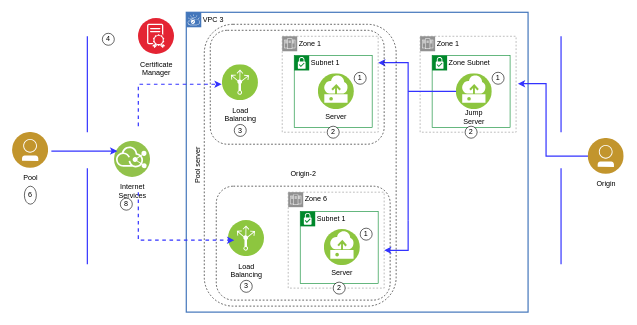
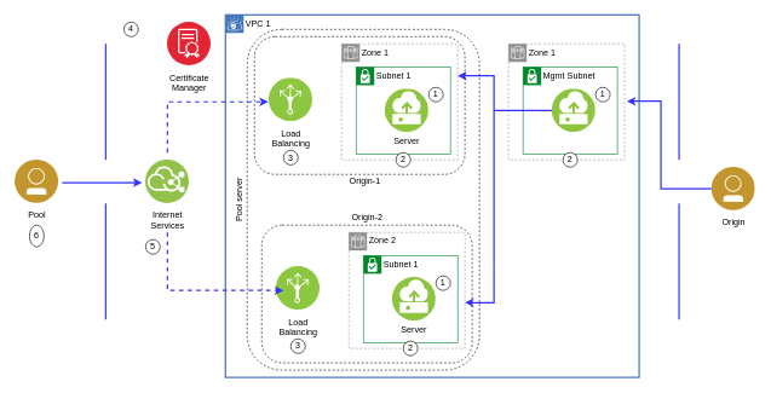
  <mxCell id="0" />
  <mxCell id="1" parent="0" />
  <mxCell id="2" value="" style="group" vertex="1" connectable="0" parent="1"><mxGeometry x="20" y="20" width="1020" height="500" as="geometry" /></mxCell>
  <mxCell id="3" value="" style="rounded=1;whiteSpace=wrap;html=1;shadow=0;dashed=1;sketch=0;strokeWidth=1;fillColor=none;" vertex="1" parent="2"><mxGeometry x="340" y="290" width="290" height="190" as="geometry" /></mxCell>
- <mxCell id="4" value="VPC 3" style="shape=mxgraph.ibm.box;prType=vpc;fontStyle=0;verticalAlign=top;align=left;spacingLeft=32;spacingTop=4;fillColor=none;rounded=0;whiteSpace=wrap;html=1;strokeColor=#4376BB;strokeWidth=2;dashed=0;container=1;spacing=-4;collapsible=0;expand=0;recursiveResize=0;shadow=0;sketch=0;" vertex="1" parent="2"><mxGeometry x="290" width="570" height="500" as="geometry" /></mxCell>
+ <mxCell id="4" value="VPC 1" style="shape=mxgraph.ibm.box;prType=vpc;fontStyle=0;verticalAlign=top;align=left;spacingLeft=32;spacingTop=4;fillColor=none;rounded=0;whiteSpace=wrap;html=1;strokeColor=#4376BB;strokeWidth=2;dashed=0;container=1;spacing=-4;collapsible=0;expand=0;recursiveResize=0;shadow=0;sketch=0;" vertex="1" parent="2"><mxGeometry x="290" width="570" height="500" as="geometry" /></mxCell>
  <mxCell id="5" value="" style="group" vertex="1" connectable="0" parent="4"><mxGeometry x="370" y="44" width="40" height="353" as="geometry" /></mxCell>
  <mxCell id="6" value="" style="edgeStyle=elbowEdgeStyle;rounded=0;elbow=horizontal;html=1;labelBackgroundColor=#ffffff;endArrow=classic;endFill=1;endSize=6;jettySize=auto;orthogonalLoop=1;strokeWidth=2;fontSize=14;strokeColor=#3333FF;" edge="1" parent="5"><mxGeometry width="60" height="60" relative="1" as="geometry"><mxPoint y="303" as="sourcePoint" /><mxPoint x="-50" y="40" as="targetPoint" /><Array as="points"><mxPoint /></Array></mxGeometry></mxCell>
  <mxCell id="7" value="" style="edgeStyle=elbowEdgeStyle;rounded=0;elbow=vertical;html=1;labelBackgroundColor=#ffffff;endArrow=classic;endFill=1;endSize=6;jettySize=auto;orthogonalLoop=1;strokeWidth=2;fontSize=14;strokeColor=#3333FF;" edge="1" parent="5"><mxGeometry width="60" height="60" relative="1" as="geometry"><mxPoint y="303" as="sourcePoint" /><mxPoint x="-40" y="353" as="targetPoint" /><Array as="points"><mxPoint x="40" y="353" /></Array></mxGeometry></mxCell>
  <mxCell id="8" value="" style="group" vertex="1" connectable="0" parent="4"><mxGeometry x="390" y="40" width="160" height="170" as="geometry" /></mxCell>
  <mxCell id="9" value="Zone 1" style="shape=mxgraph.ibm.box;prType=zone;fontStyle=0;verticalAlign=top;align=left;spacingLeft=32;spacingTop=4;rounded=0;whiteSpace=wrap;html=1;strokeColor=#919191;strokeWidth=1;dashed=1;container=1;spacing=-4;collapsible=0;expand=0;recursiveResize=0;shadow=0;sketch=0;fillColor=none;" vertex="1" parent="8"><mxGeometry width="160" height="160" as="geometry" /></mxCell>
- <mxCell id="10" value="Zone Subnet" style="shape=mxgraph.ibm.box;prType=subnet;fontStyle=0;verticalAlign=top;align=left;spacingLeft=32;spacingTop=4;rounded=0;whiteSpace=wrap;html=1;strokeColor=#00882B;strokeWidth=1;dashed=0;container=1;spacing=-4;collapsible=0;expand=0;recursiveResize=0;shadow=0;sketch=0;fillColor=none;" vertex="1" parent="8"><mxGeometry x="20" y="32" width="130" height="120" as="geometry" /></mxCell>
+ <mxCell id="10" value="Mgmt Subnet" style="shape=mxgraph.ibm.box;prType=subnet;fontStyle=0;verticalAlign=top;align=left;spacingLeft=32;spacingTop=4;rounded=0;whiteSpace=wrap;html=1;strokeColor=#00882B;strokeWidth=1;dashed=0;container=1;spacing=-4;collapsible=0;expand=0;recursiveResize=0;shadow=0;sketch=0;fillColor=none;" vertex="1" parent="8"><mxGeometry x="20" y="32" width="130" height="120" as="geometry" /></mxCell>
  <mxCell id="11" value="" style="aspect=fixed;perimeter=ellipsePerimeter;html=1;align=center;shadow=0;dashed=0;fontColor=#4277BB;labelBackgroundColor=#ffffff;fontSize=12;spacingTop=3;image;image=img/lib/ibm/vpc/Instance.svg;fillColor=none;" vertex="1" parent="10"><mxGeometry x="40" y="30" width="60" height="60" as="geometry" /></mxCell>
- <mxCell id="12" value="Jump Server" style="text;html=1;strokeColor=none;fillColor=none;align=center;verticalAlign=middle;whiteSpace=wrap;rounded=0;shadow=0;sketch=0;" vertex="1" parent="10"><mxGeometry x="50" y="93" width="40" height="20" as="geometry" /></mxCell>
  <mxCell id="13" value="1" style="strokeWidth=1;html=1;shape=mxgraph.flowchart.start_2;whiteSpace=wrap;shadow=0;sketch=0;fillColor=none;" vertex="1" parent="10"><mxGeometry x="100" y="28" width="20" height="20" as="geometry" /></mxCell>
  <mxCell id="14" value="" style="line;strokeWidth=2;html=1;shadow=0;sketch=0;fillColor=none;strokeColor=#3333FF;" vertex="1" parent="10"><mxGeometry x="-40" y="55" width="80" height="10" as="geometry" /></mxCell>
  <mxCell id="15" value="2" style="strokeWidth=1;html=1;shape=mxgraph.flowchart.start_2;whiteSpace=wrap;shadow=0;sketch=0;fillColor=#FFFFFF;" vertex="1" parent="8"><mxGeometry x="75" y="150" width="20" height="20" as="geometry" /></mxCell>
  <mxCell id="16" value="&lt;font color=&quot;#000000&quot;&gt;Pool&lt;/font&gt;" style="aspect=fixed;perimeter=ellipsePerimeter;html=1;align=center;shadow=0;dashed=0;fontColor=#4277BB;labelBackgroundColor=#ffffff;fontSize=12;spacingTop=3;image;image=img/lib/ibm/users/user.svg;fillColor=none;" vertex="1" parent="2"><mxGeometry y="200" width="60" height="60" as="geometry" /></mxCell>
- <mxCell id="17" value="&lt;font color=&quot;#000000&quot;&gt;Internet &lt;br&gt;Services&lt;/font&gt;" style="aspect=fixed;perimeter=ellipsePerimeter;html=1;align=center;shadow=0;dashed=0;fontColor=#4277BB;labelBackgroundColor=#ffffff;fontSize=12;spacingTop=3;image;image=img/lib/ibm/vpc/InternetServices2.svg;fillColor=none;" vertex="1" parent="2"><mxGeometry x="170" y="215" width="60" height="60" as="geometry" /></mxCell>
+ <mxCell id="17" value="&lt;font color=&quot;#000000&quot;&gt;Internet &lt;br&gt;Services&lt;/font&gt;" style="aspect=fixed;perimeter=ellipsePerimeter;html=1;align=center;shadow=0;dashed=0;fontColor=#4277BB;labelBackgroundColor=#ffffff;fontSize=12;spacingTop=3;image;image=img/lib/ibm/vpc/InternetServices2.svg;fillColor=none;" vertex="1" parent="2"><mxGeometry x="180" y="200" width="60" height="60" as="geometry" /></mxCell>
  <mxCell id="18" value="" style="group" vertex="1" connectable="0" parent="2"><mxGeometry x="330" y="30" width="310" height="470" as="geometry" /></mxCell>
  <mxCell id="19" value="&lt;font color=&quot;#000000&quot;&gt;Load&lt;br&gt;Balancing&lt;/font&gt;" style="aspect=fixed;perimeter=ellipsePerimeter;html=1;align=center;shadow=0;dashed=0;fontColor=#4277BB;labelBackgroundColor=#ffffff;fontSize=12;spacingTop=3;image;image=img/lib/ibm/infrastructure/load_balancing_routing.svg;fillColor=none;" vertex="1" parent="18"><mxGeometry x="20" y="57" width="60" height="60" as="geometry" /></mxCell>
  <mxCell id="20" value="" style="group" vertex="1" connectable="0" parent="18"><mxGeometry x="120" y="10" width="160" height="170" as="geometry" /></mxCell>
  <mxCell id="21" value="Zone 1" style="shape=mxgraph.ibm.box;prType=zone;fontStyle=0;verticalAlign=top;align=left;spacingLeft=32;spacingTop=4;rounded=0;whiteSpace=wrap;html=1;strokeColor=#919191;strokeWidth=1;dashed=1;container=1;spacing=-4;collapsible=0;expand=0;recursiveResize=0;shadow=0;sketch=0;fillColor=none;" vertex="1" parent="20"><mxGeometry width="160" height="160" as="geometry" /></mxCell>
  <mxCell id="22" value="Subnet 1" style="shape=mxgraph.ibm.box;prType=subnet;fontStyle=0;verticalAlign=top;align=left;spacingLeft=32;spacingTop=4;rounded=0;whiteSpace=wrap;html=1;strokeColor=#00882B;strokeWidth=1;dashed=0;container=1;spacing=-4;collapsible=0;expand=0;recursiveResize=0;shadow=0;sketch=0;fillColor=none;" vertex="1" parent="20"><mxGeometry x="20" y="32" width="130" height="120" as="geometry" /></mxCell>
  <mxCell id="23" value="" style="aspect=fixed;perimeter=ellipsePerimeter;html=1;align=center;shadow=0;dashed=0;fontColor=#4277BB;labelBackgroundColor=#ffffff;fontSize=12;spacingTop=3;image;image=img/lib/ibm/vpc/Instance.svg;fillColor=none;" vertex="1" parent="22"><mxGeometry x="40" y="30" width="60" height="60" as="geometry" /></mxCell>
  <mxCell id="24" value="Server" style="text;html=1;strokeColor=none;fillColor=none;align=center;verticalAlign=middle;whiteSpace=wrap;rounded=0;shadow=0;sketch=0;" vertex="1" parent="22"><mxGeometry x="50" y="93" width="40" height="20" as="geometry" /></mxCell>
  <mxCell id="25" value="1" style="strokeWidth=1;html=1;shape=mxgraph.flowchart.start_2;whiteSpace=wrap;shadow=0;sketch=0;fillColor=none;" vertex="1" parent="22"><mxGeometry x="100" y="28" width="20" height="20" as="geometry" /></mxCell>
  <mxCell id="26" value="2" style="strokeWidth=1;html=1;shape=mxgraph.flowchart.start_2;whiteSpace=wrap;shadow=0;sketch=0;fillColor=#FFFFFF;" vertex="1" parent="20"><mxGeometry x="75" y="150" width="20" height="20" as="geometry" /></mxCell>
  <mxCell id="27" value="3" style="strokeWidth=1;html=1;shape=mxgraph.flowchart.start_2;whiteSpace=wrap;shadow=0;sketch=0;fillColor=#FFFFFF;" vertex="1" parent="18"><mxGeometry x="40" y="157" width="20" height="20" as="geometry" /></mxCell>
  <mxCell id="28" value="" style="rounded=1;whiteSpace=wrap;html=1;shadow=0;dashed=1;sketch=0;strokeWidth=1;fillColor=none;" vertex="1" parent="18"><mxGeometry width="290" height="190" as="geometry" /></mxCell>
+ <mxCell id="29" value="Origin-1" style="text;html=1;strokeColor=none;fillColor=none;align=center;verticalAlign=middle;whiteSpace=wrap;rounded=0;shadow=0;dashed=1;sketch=0;" vertex="1" parent="18"><mxGeometry x="125" y="190" width="55" height="20" as="geometry" /></mxCell>
  <mxCell id="30" value="" style="rounded=1;whiteSpace=wrap;html=1;shadow=0;dashed=1;sketch=0;strokeWidth=1;fillColor=none;" vertex="1" parent="18"><mxGeometry x="-10" y="-10" width="320" height="470" as="geometry" /></mxCell>
  <mxCell id="31" value="Pool server" style="text;html=1;strokeColor=none;fillColor=none;align=center;verticalAlign=middle;whiteSpace=wrap;rounded=0;shadow=0;dashed=1;sketch=0;rotation=-90;" vertex="1" parent="18"><mxGeometry x="-66" y="215" width="90" height="20" as="geometry" /></mxCell>
- <mxCell id="32" value="Origin-2" style="text;html=1;strokeColor=none;fillColor=none;align=center;verticalAlign=middle;whiteSpace=wrap;rounded=0;shadow=0;dashed=1;sketch=0;" vertex="1" parent="2"><mxGeometry x="457.5" y="260" width="55" height="20" as="geometry" /></mxCell>
+ <mxCell id="32" value="Origin-2" style="text;html=1;strokeColor=none;fillColor=none;align=center;verticalAlign=middle;whiteSpace=wrap;rounded=0;shadow=0;dashed=1;sketch=0;" vertex="1" parent="2"><mxGeometry x="457.5" y="270" width="55" height="20" as="geometry" /></mxCell>
  <mxCell id="33" value="&lt;font color=&quot;#000000&quot;&gt;Load&lt;br&gt;Balancing&lt;/font&gt;" style="aspect=fixed;perimeter=ellipsePerimeter;html=1;align=center;shadow=0;dashed=0;fontColor=#4277BB;labelBackgroundColor=#ffffff;fontSize=12;spacingTop=3;image;image=img/lib/ibm/infrastructure/load_balancing_routing.svg;fillColor=none;" vertex="1" parent="2"><mxGeometry x="360" y="347" width="60" height="60" as="geometry" /></mxCell>
  <mxCell id="34" value="" style="group" vertex="1" connectable="0" parent="2"><mxGeometry x="460" y="300" width="160" height="170" as="geometry" /></mxCell>
- <mxCell id="35" value="Zone 6" style="shape=mxgraph.ibm.box;prType=zone;fontStyle=0;verticalAlign=top;align=left;spacingLeft=32;spacingTop=4;rounded=0;whiteSpace=wrap;html=1;strokeColor=#919191;strokeWidth=1;dashed=1;container=1;spacing=-4;collapsible=0;expand=0;recursiveResize=0;shadow=0;sketch=0;fillColor=none;" vertex="1" parent="34"><mxGeometry width="160" height="160" as="geometry" /></mxCell>
+ <mxCell id="35" value="Zone 2" style="shape=mxgraph.ibm.box;prType=zone;fontStyle=0;verticalAlign=top;align=left;spacingLeft=32;spacingTop=4;rounded=0;whiteSpace=wrap;html=1;strokeColor=#919191;strokeWidth=1;dashed=1;container=1;spacing=-4;collapsible=0;expand=0;recursiveResize=0;shadow=0;sketch=0;fillColor=none;" vertex="1" parent="34"><mxGeometry width="160" height="160" as="geometry" /></mxCell>
  <mxCell id="36" value="Subnet 1" style="shape=mxgraph.ibm.box;prType=subnet;fontStyle=0;verticalAlign=top;align=left;spacingLeft=32;spacingTop=4;rounded=0;whiteSpace=wrap;html=1;strokeColor=#00882B;strokeWidth=1;dashed=0;container=1;spacing=-4;collapsible=0;expand=0;recursiveResize=0;shadow=0;sketch=0;fillColor=none;" vertex="1" parent="34"><mxGeometry x="20" y="32" width="130" height="120" as="geometry" /></mxCell>
  <mxCell id="37" value="" style="aspect=fixed;perimeter=ellipsePerimeter;html=1;align=center;shadow=0;dashed=0;fontColor=#4277BB;labelBackgroundColor=#ffffff;fontSize=12;spacingTop=3;image;image=img/lib/ibm/vpc/Instance.svg;fillColor=none;" vertex="1" parent="36"><mxGeometry x="40" y="30" width="60" height="60" as="geometry" /></mxCell>
  <mxCell id="38" value="Server" style="text;html=1;strokeColor=none;fillColor=none;align=center;verticalAlign=middle;whiteSpace=wrap;rounded=0;shadow=0;sketch=0;" vertex="1" parent="36"><mxGeometry x="50" y="93" width="40" height="20" as="geometry" /></mxCell>
  <mxCell id="39" value="1" style="strokeWidth=1;html=1;shape=mxgraph.flowchart.start_2;whiteSpace=wrap;shadow=0;sketch=0;fillColor=none;" vertex="1" parent="36"><mxGeometry x="100" y="28" width="20" height="20" as="geometry" /></mxCell>
  <mxCell id="40" value="2" style="strokeWidth=1;html=1;shape=mxgraph.flowchart.start_2;whiteSpace=wrap;shadow=0;sketch=0;fillColor=#FFFFFF;" vertex="1" parent="34"><mxGeometry x="75" y="150" width="20" height="20" as="geometry" /></mxCell>
  <mxCell id="41" value="3" style="strokeWidth=1;html=1;shape=mxgraph.flowchart.start_2;whiteSpace=wrap;shadow=0;sketch=0;fillColor=#FFFFFF;" vertex="1" parent="2"><mxGeometry x="380" y="447" width="20" height="20" as="geometry" /></mxCell>
  <mxCell id="42" value="" style="edgeStyle=elbowEdgeStyle;rounded=0;elbow=vertical;html=1;labelBackgroundColor=#ffffff;endArrow=classic;endFill=1;endSize=6;jettySize=auto;orthogonalLoop=1;strokeWidth=2;fontSize=14;dashed=1;strokeColor=#3333FF;" edge="1" parent="2"><mxGeometry width="60" height="60" relative="1" as="geometry"><mxPoint x="210" y="190" as="sourcePoint" /><mxPoint x="349" y="120" as="targetPoint" /><Array as="points"><mxPoint x="329" y="120" /><mxPoint x="229" y="120" /><mxPoint x="289" y="100" /><mxPoint x="289" y="120" /><mxPoint x="199" y="112" /></Array></mxGeometry></mxCell>
  <mxCell id="43" value="" style="edgeStyle=elbowEdgeStyle;rounded=0;elbow=vertical;html=1;labelBackgroundColor=#ffffff;endArrow=classic;endFill=1;endSize=6;jettySize=auto;orthogonalLoop=1;strokeWidth=2;fontSize=14;dashed=1;strokeColor=#3333FF;" edge="1" parent="2"><mxGeometry width="60" height="60" relative="1" as="geometry"><mxPoint x="210" y="300" as="sourcePoint" /><mxPoint x="370" y="380" as="targetPoint" /><Array as="points"><mxPoint x="250" y="380" /></Array></mxGeometry></mxCell>
- <mxCell id="44" value="8" style="strokeWidth=1;html=1;shape=mxgraph.flowchart.start_2;whiteSpace=wrap;shadow=0;sketch=0;fillColor=#FFFFFF;" vertex="1" parent="2"><mxGeometry x="180" y="310" width="20" height="20" as="geometry" /></mxCell>
- <mxCell id="45" value="4" style="strokeWidth=1;html=1;shape=mxgraph.flowchart.start_2;whiteSpace=wrap;shadow=0;sketch=0;fillColor=#FFFFFF;" vertex="1" parent="2"><mxGeometry x="150" y="35" width="20" height="20" as="geometry" /></mxCell>
+ <mxCell id="44" value="5" style="strokeWidth=1;html=1;shape=mxgraph.flowchart.start_2;whiteSpace=wrap;shadow=0;sketch=0;fillColor=#FFFFFF;" vertex="1" parent="2"><mxGeometry x="180" y="310" width="20" height="20" as="geometry" /></mxCell>
+ <mxCell id="45" value="4" style="strokeWidth=1;html=1;shape=mxgraph.flowchart.start_2;whiteSpace=wrap;shadow=0;sketch=0;fillColor=#FFFFFF;" vertex="1" parent="2"><mxGeometry x="150" y="10" width="20" height="20" as="geometry" /></mxCell>
  <mxCell id="46" value="" style="line;strokeWidth=2;direction=south;html=1;strokeColor=#3333FF;" vertex="1" parent="2"><mxGeometry x="120" y="40" width="10" height="160" as="geometry" /></mxCell>
  <mxCell id="47" value="" style="line;strokeWidth=2;direction=south;html=1;strokeColor=#3333FF;" vertex="1" parent="2"><mxGeometry x="120" y="260" width="10" height="160" as="geometry" /></mxCell>
  <mxCell id="48" value="6" style="strokeWidth=1;html=1;shape=mxgraph.flowchart.start_2;whiteSpace=wrap;shadow=0;sketch=0;fillColor=#FFFFFF;" vertex="1" parent="2"><mxGeometry x="20" y="290" width="20" height="30" as="geometry" /></mxCell>
  <mxCell id="49" value="" style="edgeStyle=segmentEdgeStyle;endArrow=classic;html=1;strokeColor=#3333FF;strokeWidth=2;" edge="1" parent="2"><mxGeometry width="50" height="50" relative="1" as="geometry"><mxPoint x="65" y="231.5" as="sourcePoint" /><mxPoint x="175" y="231.5" as="targetPoint" /><Array as="points"><mxPoint x="165" y="231.5" /><mxPoint x="165" y="231.5" /></Array></mxGeometry></mxCell>
  <mxCell id="50" value="" style="line;strokeWidth=2;direction=south;html=1;strokeColor=#3333FF;" vertex="1" parent="2"><mxGeometry x="910" y="40" width="10" height="160" as="geometry" /></mxCell>
  <mxCell id="51" value="" style="line;strokeWidth=2;direction=south;html=1;strokeColor=#3333FF;" vertex="1" parent="2"><mxGeometry x="910" y="260" width="10" height="160" as="geometry" /></mxCell>
  <mxCell id="52" value="" style="edgeStyle=orthogonalEdgeStyle;rounded=0;orthogonalLoop=1;jettySize=auto;html=1;strokeColor=#3333FF;strokeWidth=2;entryX=1.019;entryY=0.494;entryDx=0;entryDy=0;entryPerimeter=0;" edge="1" parent="2" source="53" target="9"><mxGeometry relative="1" as="geometry"><Array as="points"><mxPoint x="890" y="240" /><mxPoint x="890" y="119" /></Array></mxGeometry></mxCell>
  <mxCell id="53" value="&lt;font color=&quot;#000000&quot;&gt;Origin&lt;/font&gt;" style="aspect=fixed;perimeter=ellipsePerimeter;html=1;align=center;shadow=0;dashed=0;fontColor=#4277BB;labelBackgroundColor=#ffffff;fontSize=12;spacingTop=3;image;image=img/lib/ibm/users/user.svg;fillColor=none;" vertex="1" parent="2"><mxGeometry x="960" y="210" width="60" height="60" as="geometry" /></mxCell>
  <mxCell id="54" value="&lt;font color=&quot;#000000&quot;&gt;Certificate&lt;br&gt;Manager&lt;/font&gt;" style="aspect=fixed;perimeter=ellipsePerimeter;html=1;align=center;shadow=0;dashed=0;fontColor=#4277BB;labelBackgroundColor=#ffffff;fontSize=12;spacingTop=3;image;image=img/lib/ibm/blockchain/e_cert.svg;sketch=0;strokeColor=#3333FF;strokeWidth=1;fillColor=none;" vertex="1" parent="2"><mxGeometry x="210" y="10" width="60" height="60" as="geometry" /></mxCell>
